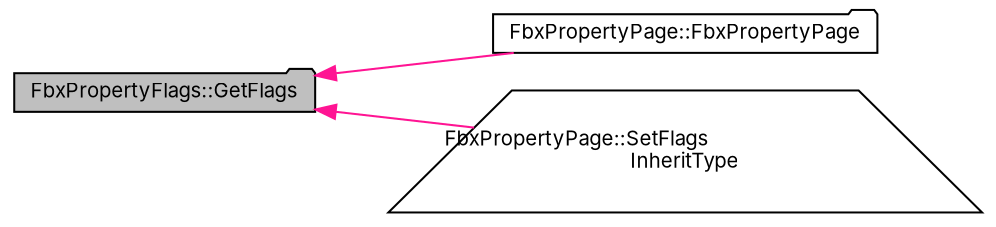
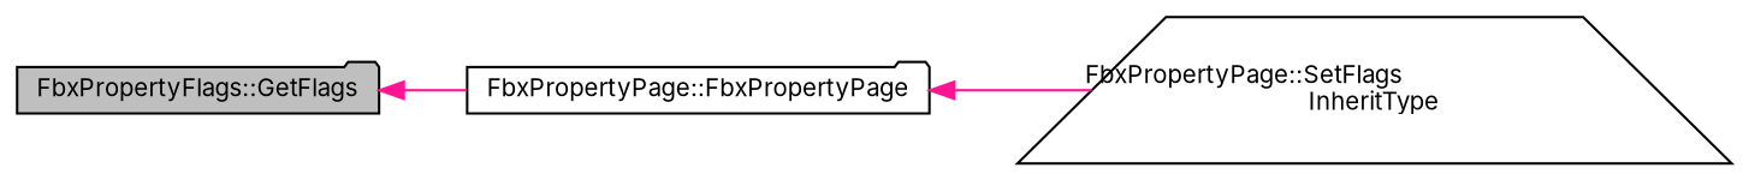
  digraph {
    fontname=Inter
    rankdir=LR
    node [color=black fillcolor=white fontname=Inter fontsize=10 shape=folder style=filled]
    edge [color=deeppink dir=back fontname=Inter fontsize=10 labelfontname=Helvetica labelfontsize=10 style=solid]
    n1 [fillcolor=grey75 fontcolor=black height=0.2 label="FbxPropertyFlags::GetFlags" width=0.4]
    n2 [height=0.2 label="FbxPropertyPage::FbxPropertyPage" width=0.4]
    n3 [height=0.2 label="FbxPropertyPage::SetFlags\lInheritType" shape=trapezium width=0.4]
    n1 -> n2
-   n1 -> n3
+   n2 -> n3
  }
